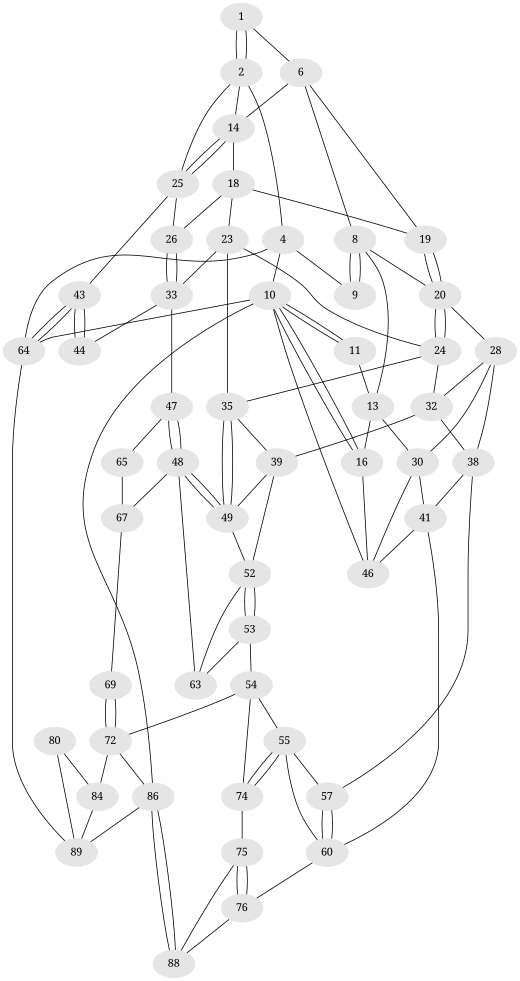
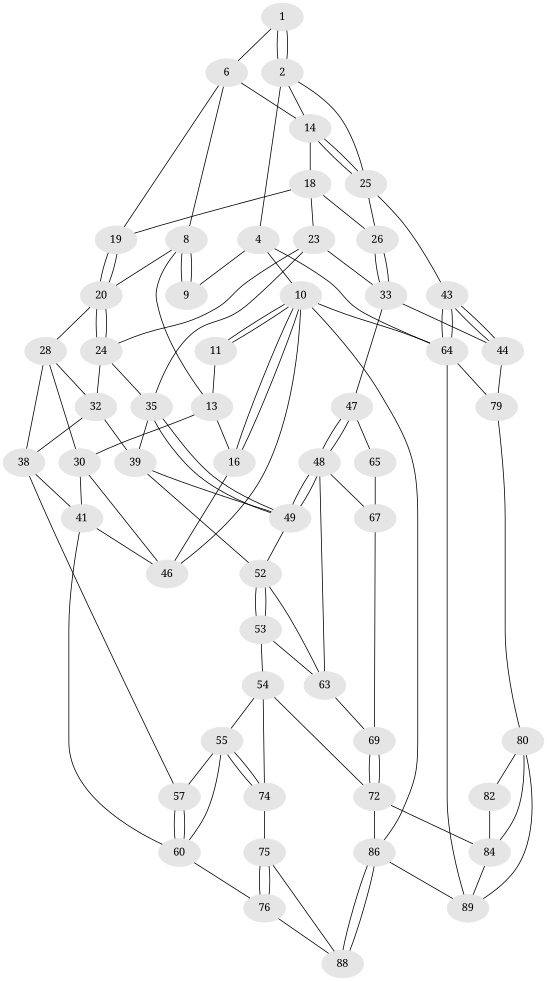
  graph {
    fontname="Noto Serif"
    node [color=gray90 fontname="Noto Serif" style=filled]
    edge [fontname="Noto Serif"]
    2 [super="+3"]
    1
    6 [super="+7"]
    4 [super="+5"]
    14 [super="+15"]
    25 [super="+27"]
    8 [super="+12"]
    19
    9
    10 [super="+71"]
    64 [super="+93"]
    18 [super="+22"]
    26
    43
    11
    16
    46 [super="+59"]
    n18 [label=86 super="+90"]
+   79 [super="+92"]
    89 [super="+91"]
    13 [super="+17"]
    20 [super="+21"]
    30 [super="+42"]
    24 [super="+31"]
    28 [super="+29"]
    88
    41 [super="+58"]
    23 [super="+34"]
    33 [super="+45"]
    35 [super="+36"]
    32 [super="+37"]
    38 [super="+40"]
    44
    47
    39 [super="+51"]
    49 [super="+50"]
    57
    60 [super="+70"]
    52 [super="+61"]
    48 [super="+62"]
    65 [super="+66"]
    63 [super="+68"]
    53
    76
    80 [super="+81"]
    67
    69
    54 [super="+73"]
    55 [super="+56"]
    72 [super="+86"]
    74 [super="+77"]
    84 [super="+85"]
    75 [super="+78"]
+   82 [super="+83"]
    2 -- 4
    2 -- 14
    2 -- 25
    1 -- 2
    1 -- 2
    1 -- 6
    6 -- 14
    6 -- 8
    6 -- 19
    4 -- 9
    4 -- 10
    4 -- 64
    14 -- 25
    14 -- 25
    14 -- 18
    25 -- 26
    25 -- 43
    8 -- 9
    8 -- 9
    8 -- 13
    8 -- 20
    19 -- 20
    19 -- 20
    10 -- 64
    10 -- 11
    10 -- 11
    10 -- 16
    10 -- 16
    10 -- 46
    10 -- n18
+   64 -- 79 [weight=2]
    64 -- 89
    18 -- 19
    18 -- 26
    18 -- 23
    26 -- 33
    26 -- 33
    43 -- 64
    43 -- 64
    43 -- 44
    43 -- 44
    11 -- 13
    16 -- 46
    n18 -- 89
    n18 -- 88
    n18 -- 88
+   79 -- 80
    13 -- 16
    13 -- 30
    20 -- 24
    20 -- 24
    20 -- 28
    30 -- 46
    30 -- 41
    24 -- 35
    24 -- 32
    28 -- 30
    28 -- 32
    28 -- 38
    41 -- 46
    41 -- 60
    23 -- 24
    23 -- 33
    23 -- 35
    33 -- 44
    33 -- 47
    35 -- 39
    35 -- 49
    35 -- 49
    32 -- 38
    32 -- 39
    38 -- 41
    38 -- 57
+   44 -- 79
    47 -- 48
    47 -- 48
    47 -- 65
    39 -- 49
    39 -- 52
    49 -- 52
    57 -- 60
    57 -- 60
    60 -- 76
    52 -- 63
    52 -- 53
    52 -- 53
    48 -- 49
    48 -- 49
    48 -- 63
    48 -- 67
    65 -- 67
+   63 -- 69
    53 -- 63
    53 -- 54
    76 -- 88
    80 -- 89
    80 -- 84
+   80 -- 82
    67 -- 69
    69 -- 72
    69 -- 72
    54 -- 55
    54 -- 72
    54 -- 74
    55 -- 57
    55 -- 60
    55 -- 74
    55 -- 74
    72 -- n18
    72 -- 84
    74 -- 75 [weight=2]
    84 -- 89
    75 -- 88
    75 -- 76
    75 -- 76
+   82 -- 84
  }
